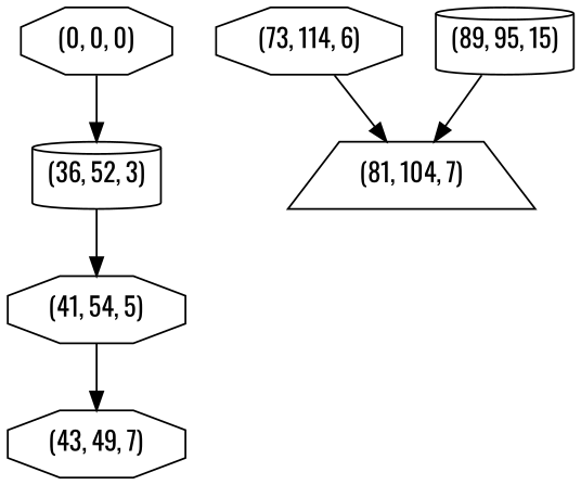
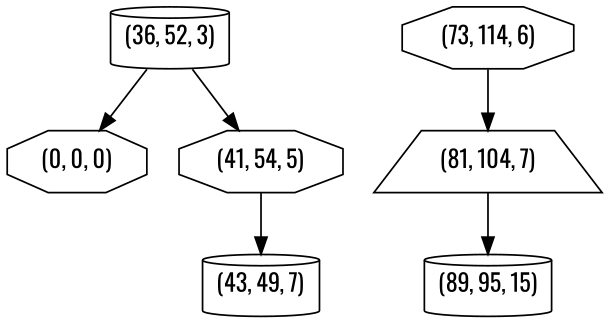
  digraph {
    fontname=Oswald
    node [fontname=Oswald shape=octagon]
    edge [fontname=Oswald]
    n1 [label="(36, 52, 3)" shape=cylinder]
    "(0, 0, 0)"
    "(41, 54, 5)"
    "(81, 104, 7)" [shape=trapezium]
    "(73, 114, 6)"
-   "(43, 49, 7)"
+   "(43, 49, 7)" [shape=cylinder]
    "(89, 95, 15)" [shape=cylinder]
    n1 -> "(41, 54, 5)"
-   "(0, 0, 0)" -> n1
+   n1 -> "(0, 0, 0)"
    "(41, 54, 5)" -> "(43, 49, 7)"
-   "(89, 95, 15)" -> "(81, 104, 7)"
+   "(81, 104, 7)" -> "(89, 95, 15)"
    "(73, 114, 6)" -> "(81, 104, 7)"
  }
